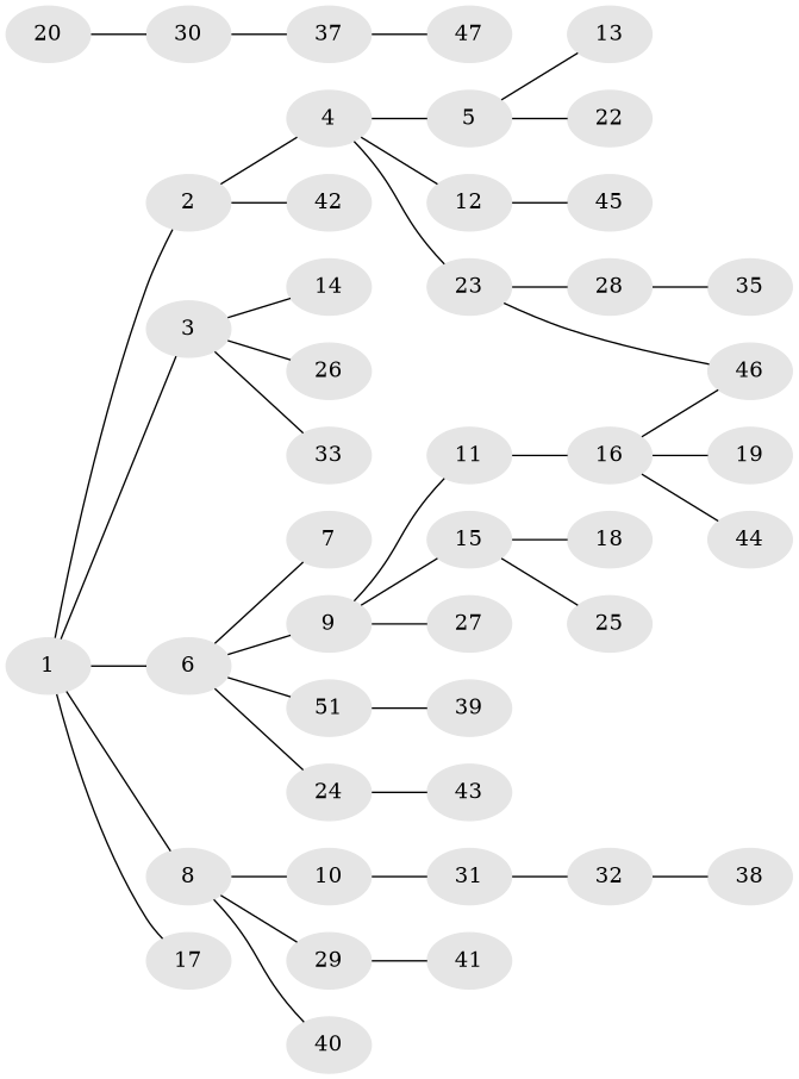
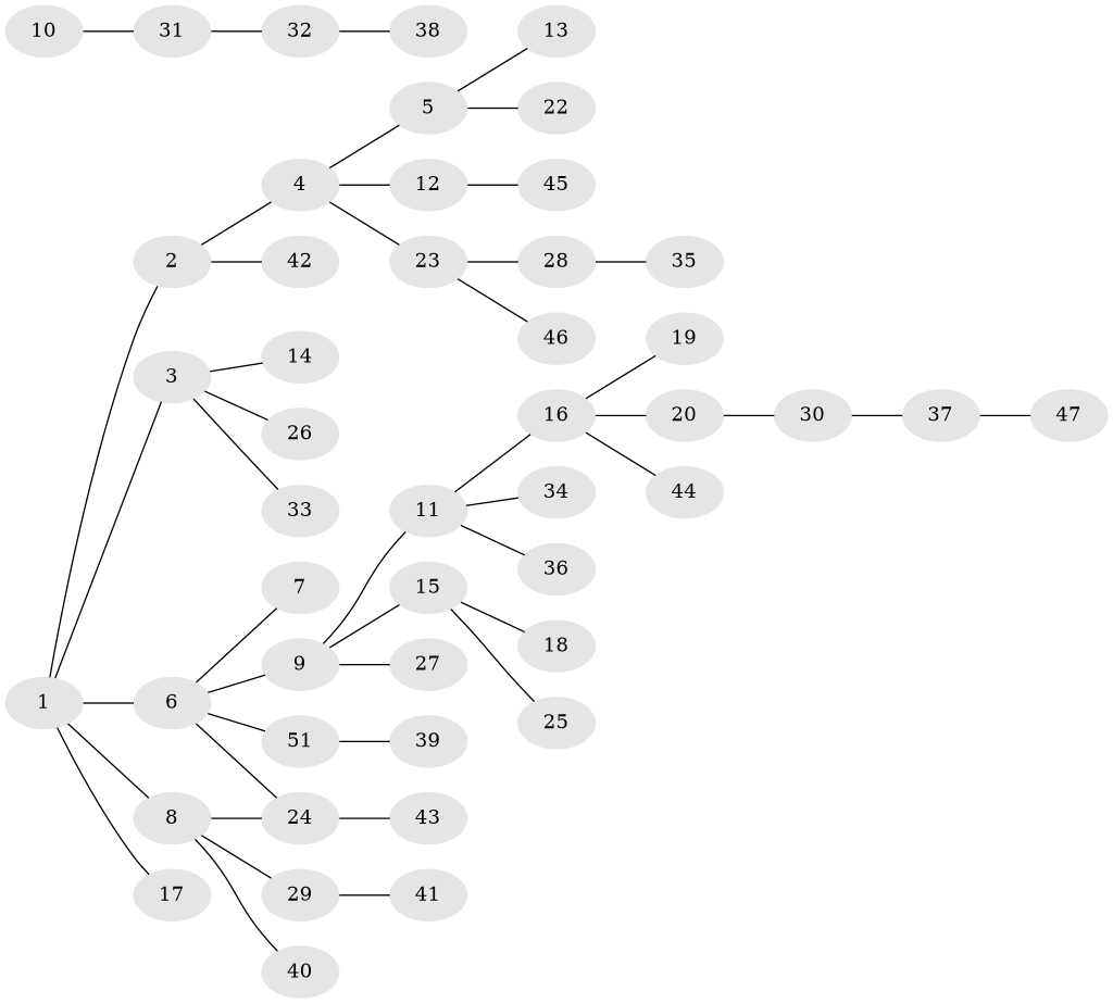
  graph {
    rankdir=LR
    node [color=gray90 style=filled]
    edge [weight=1.0]
    1
    2
    3
    6
    8
    17
    4
    42
    14
    26
    33
    7
    9
    n14 [label=51]
    24
    10
    29
    40
    5
    12
    23
    13
    22
    45
    28
    46
    11
    15
    27
    39
    43
    31
    41
    16
+   34
+   36
    18
    25
    32
    19
    20
    44
    30
    37
    35
    47
    38
    1 -- 2
    1 -- 3
    1 -- 6
    1 -- 8
    1 -- 17
    2 -- 4
    2 -- 42
    3 -- 14 [weight=3.0]
    3 -- 26
    3 -- 33
    6 -- 7
    6 -- 9
    6 -- n14
    6 -- 24
-   8 -- 10
+   8 -- 24
    8 -- 29
    8 -- 40
    4 -- 5 [weight=2.0]
    4 -- 12
    4 -- 23
    9 -- 11
    9 -- 15
    9 -- 27
    n14 -- 39
    24 -- 43
    10 -- 31
    29 -- 41
    5 -- 13
    5 -- 22
    12 -- 45
    23 -- 28
    23 -- 46
    28 -- 35
    11 -- 16
+   11 -- 34
+   11 -- 36
    15 -- 18
    15 -- 25
    31 -- 32
    16 -- 19
-   16 -- 46
+   16 -- 20
    16 -- 44
    32 -- 38
    20 -- 30 [weight=2.0]
    30 -- 37
    37 -- 47
  }
